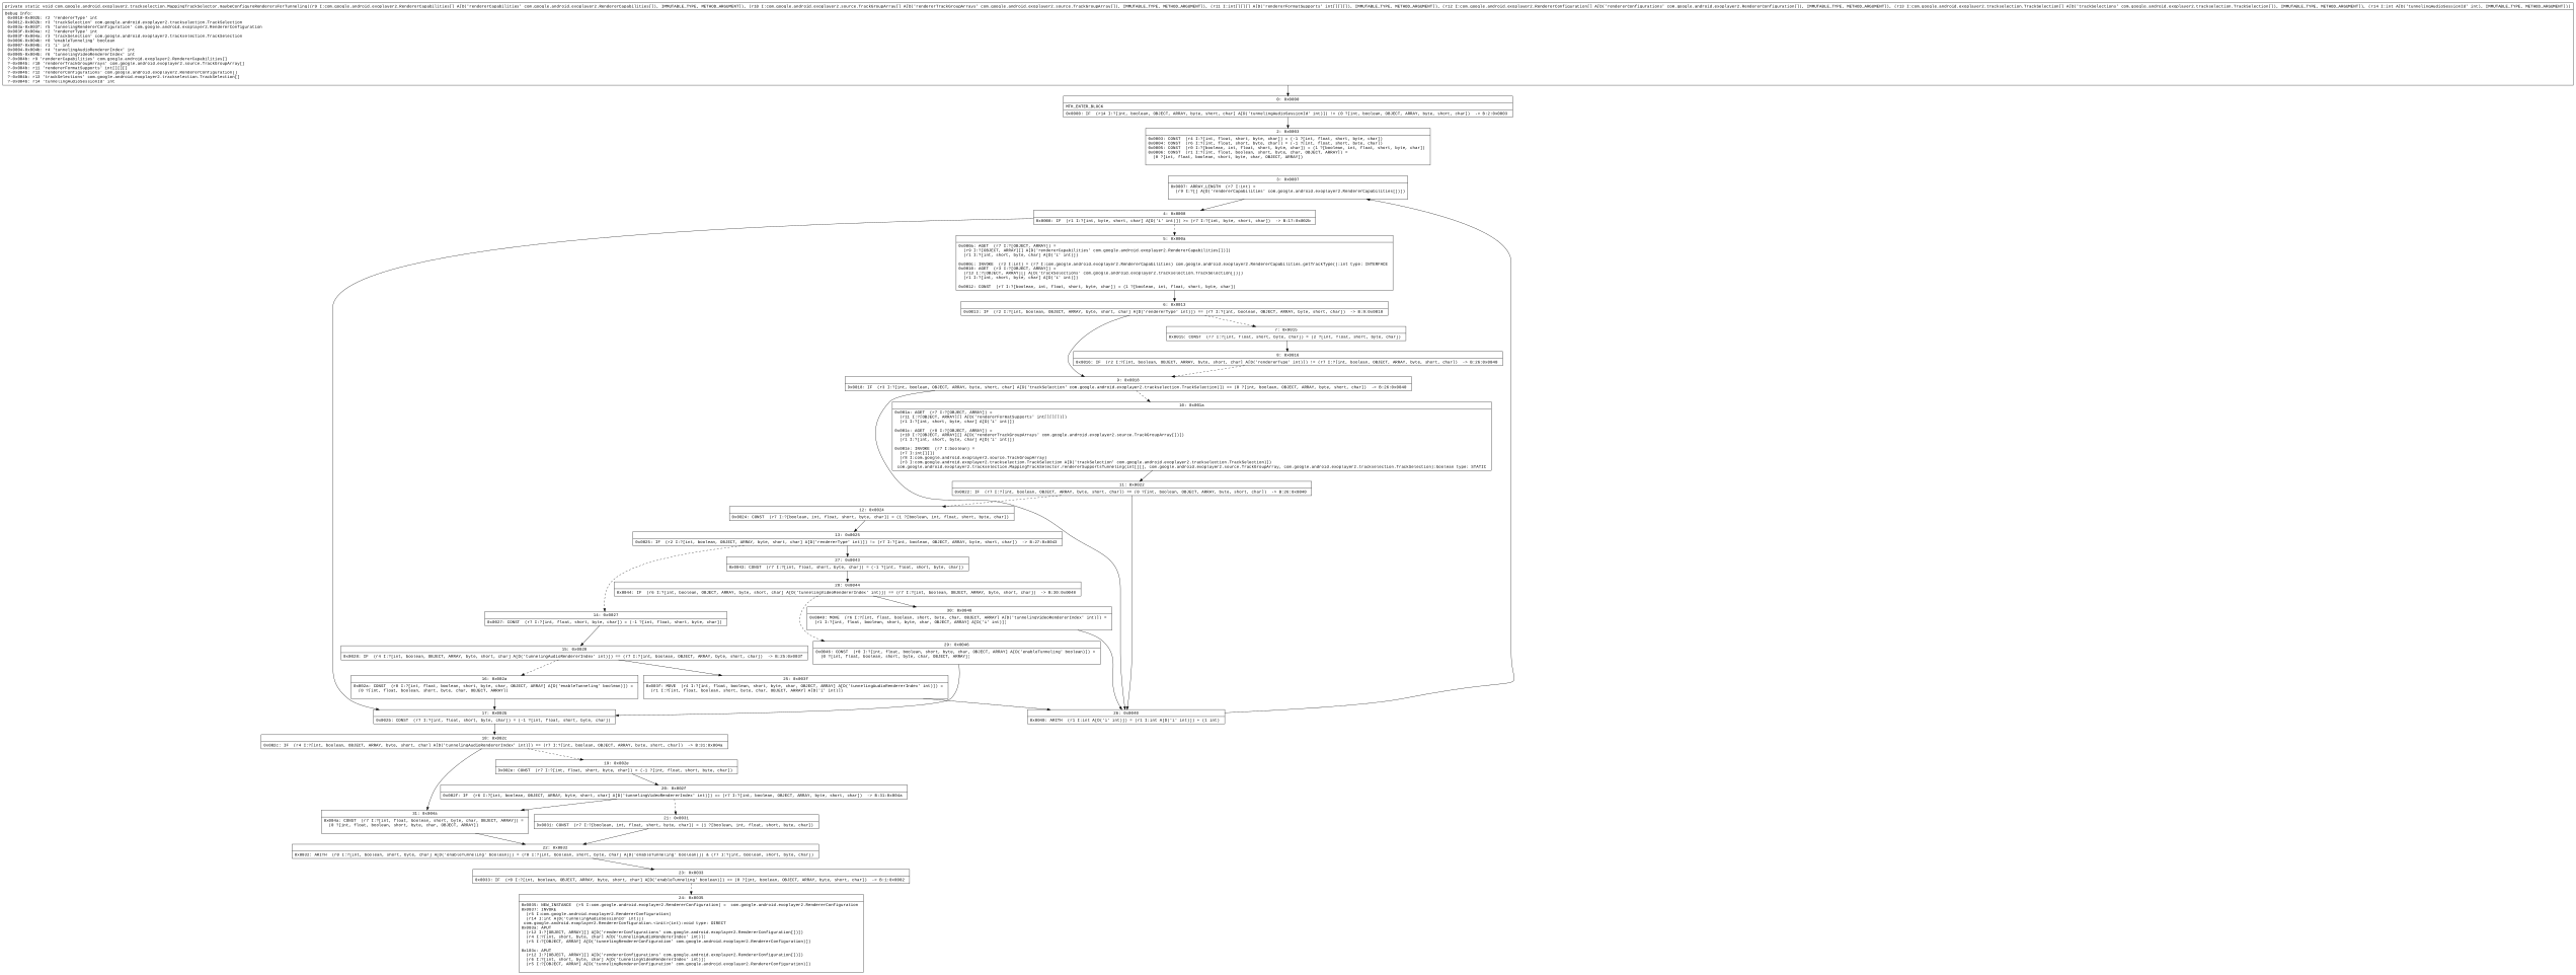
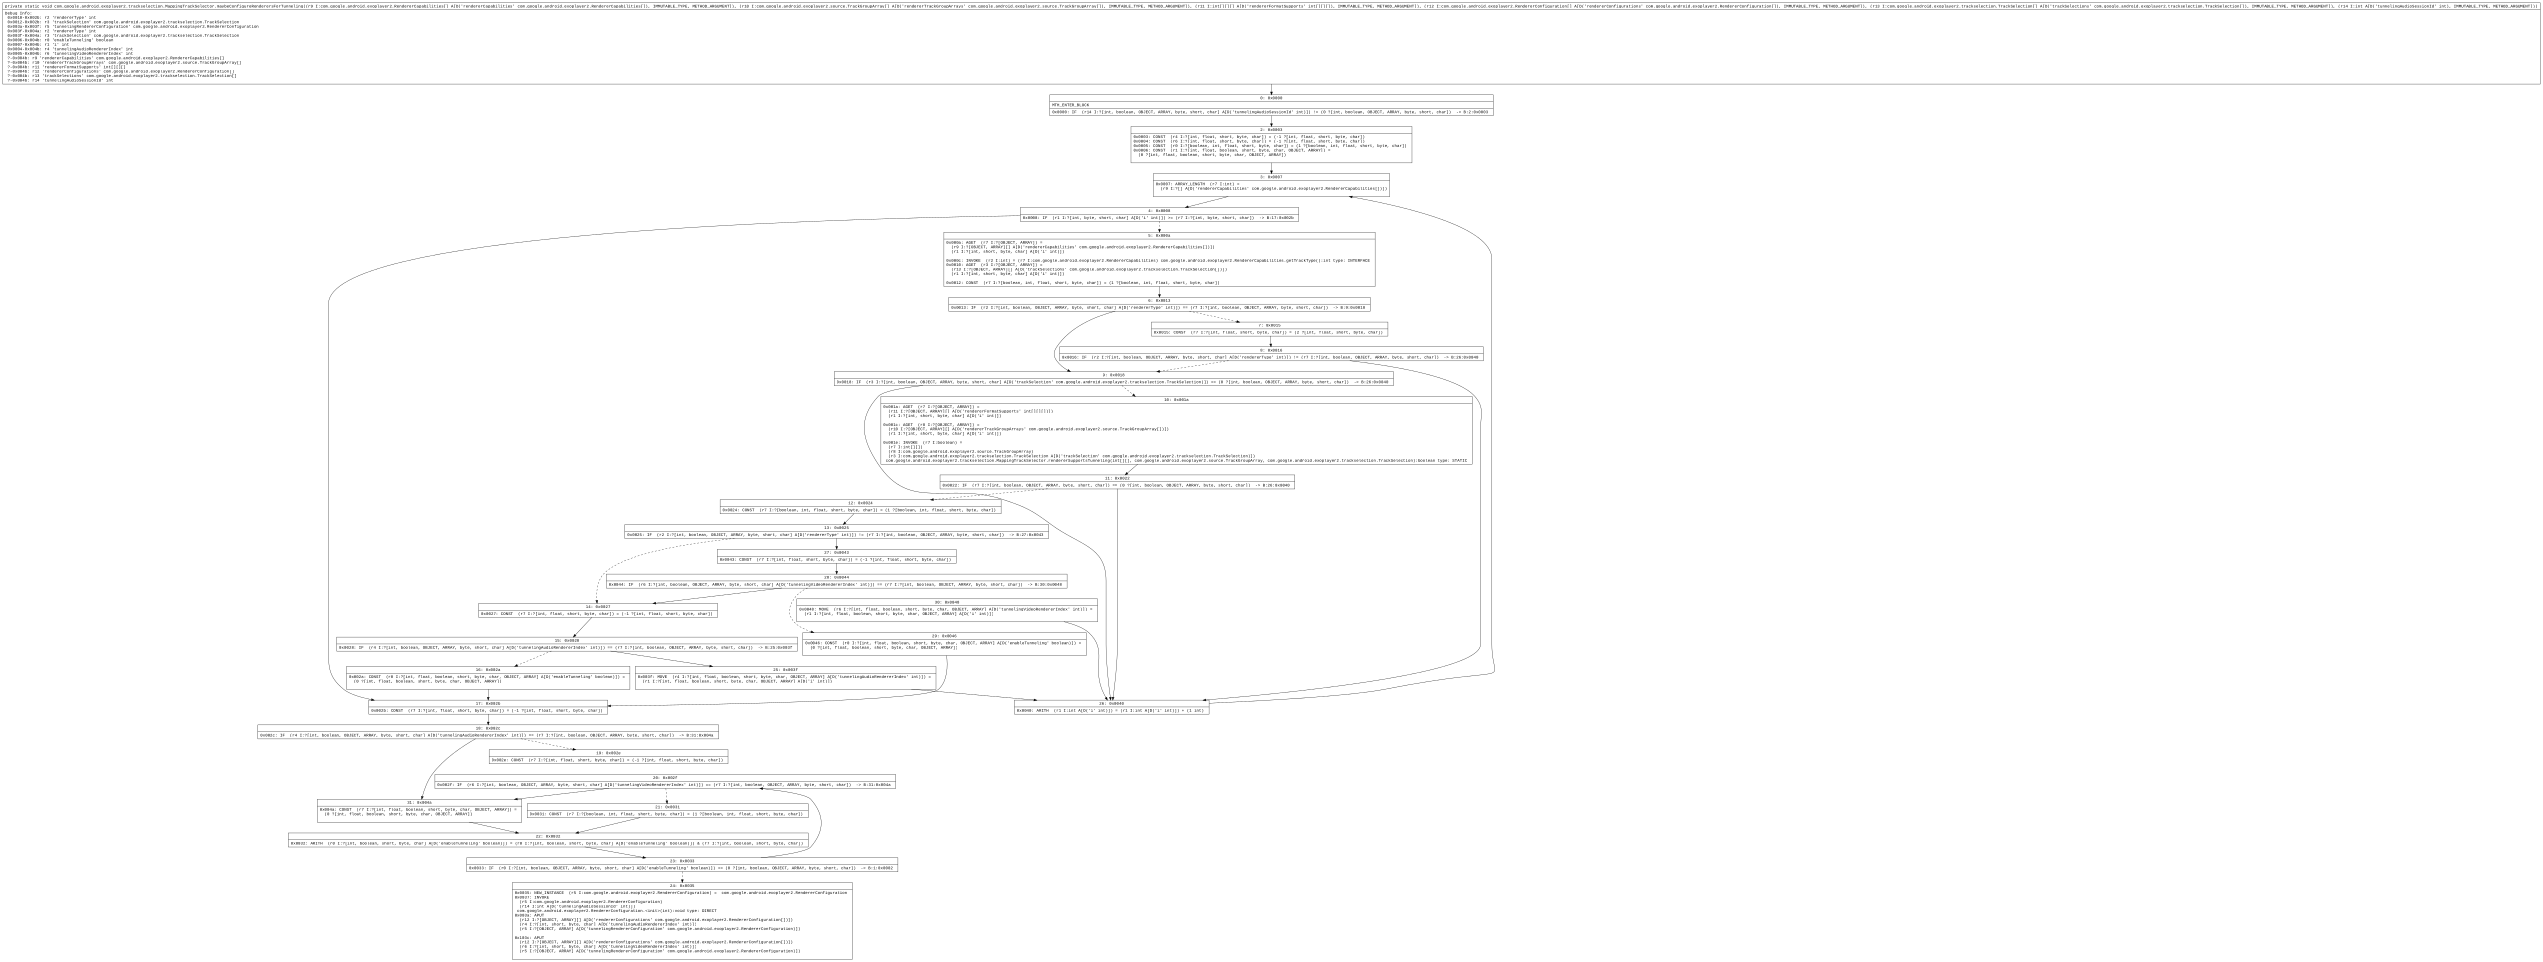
  digraph {
    fontname="Liberation Mono"
    node [fontname="Liberation Mono" shape=record]
    edge [fontname="Liberation Mono"]
    n1 [label="{0\:\ 0x0000|MTH_ENTER_BLOCK\l|0x0000: IF  (r14 I:?[int, boolean, OBJECT, ARRAY, byte, short, char] A[D('tunnelingAudioSessionId' int)]) != (0 ?[int, boolean, OBJECT, ARRAY, byte, short, char])  \-\> B:2:0x0003 \l}"]
    n2 [label="{2\:\ 0x0003|0x0003: CONST  (r4 I:?[int, float, short, byte, char]) = (\-1 ?[int, float, short, byte, char]) \l0x0004: CONST  (r6 I:?[int, float, short, byte, char]) = (\-1 ?[int, float, short, byte, char]) \l0x0005: CONST  (r0 I:?[boolean, int, float, short, byte, char]) = (1 ?[boolean, int, float, short, byte, char]) \l0x0006: CONST  (r1 I:?[int, float, boolean, short, byte, char, OBJECT, ARRAY]) = \l  (0 ?[int, float, boolean, short, byte, char, OBJECT, ARRAY])\l \l}"]
    n3 [label="{3\:\ 0x0007|0x0007: ARRAY_LENGTH  (r7 I:int) = \l  (r9 I:?[] A[D('rendererCapabilities' com.google.android.exoplayer2.RendererCapabilities[])])\l \l}"]
    n4 [label="{4\:\ 0x0008|0x0008: IF  (r1 I:?[int, byte, short, char] A[D('i' int)]) \>= (r7 I:?[int, byte, short, char])  \-\> B:17:0x002b \l}"]
    n5 [label="{5\:\ 0x000a|0x000a: AGET  (r7 I:?[OBJECT, ARRAY]) = \l  (r9 I:?[OBJECT, ARRAY][] A[D('rendererCapabilities' com.google.android.exoplayer2.RendererCapabilities[])])\l  (r1 I:?[int, short, byte, char] A[D('i' int)])\l \l0x000c: INVOKE  (r2 I:int) = (r7 I:com.google.android.exoplayer2.RendererCapabilities) com.google.android.exoplayer2.RendererCapabilities.getTrackType():int type: INTERFACE \l0x0010: AGET  (r3 I:?[OBJECT, ARRAY]) = \l  (r13 I:?[OBJECT, ARRAY][] A[D('trackSelections' com.google.android.exoplayer2.trackselection.TrackSelection[])])\l  (r1 I:?[int, short, byte, char] A[D('i' int)])\l \l0x0012: CONST  (r7 I:?[boolean, int, float, short, byte, char]) = (1 ?[boolean, int, float, short, byte, char]) \l}"]
    n6 [label="{17\:\ 0x002b|0x002b: CONST  (r7 I:?[int, float, short, byte, char]) = (\-1 ?[int, float, short, byte, char]) \l}"]
    n7 [label="{6\:\ 0x0013|0x0013: IF  (r2 I:?[int, boolean, OBJECT, ARRAY, byte, short, char] A[D('rendererType' int)]) == (r7 I:?[int, boolean, OBJECT, ARRAY, byte, short, char])  \-\> B:9:0x0018 \l}"]
    n8 [label="{18\:\ 0x002c|0x002c: IF  (r4 I:?[int, boolean, OBJECT, ARRAY, byte, short, char] A[D('tunnelingAudioRendererIndex' int)]) == (r7 I:?[int, boolean, OBJECT, ARRAY, byte, short, char])  \-\> B:31:0x004a \l}"]
    n9 [label="{7\:\ 0x0015|0x0015: CONST  (r7 I:?[int, float, short, byte, char]) = (2 ?[int, float, short, byte, char]) \l}"]
    n10 [label="{9\:\ 0x0018|0x0018: IF  (r3 I:?[int, boolean, OBJECT, ARRAY, byte, short, char] A[D('trackSelection' com.google.android.exoplayer2.trackselection.TrackSelection)]) == (0 ?[int, boolean, OBJECT, ARRAY, byte, short, char])  \-\> B:26:0x0040 \l}"]
    n11 [label="{8\:\ 0x0016|0x0016: IF  (r2 I:?[int, boolean, OBJECT, ARRAY, byte, short, char] A[D('rendererType' int)]) != (r7 I:?[int, boolean, OBJECT, ARRAY, byte, short, char])  \-\> B:26:0x0040 \l}"]
    n12 [label="{26\:\ 0x0040|0x0040: ARITH  (r1 I:int A[D('i' int)]) = (r1 I:int A[D('i' int)]) + (1 int) \l}"]
    n13 [label="{10\:\ 0x001a|0x001a: AGET  (r7 I:?[OBJECT, ARRAY]) = \l  (r11 I:?[OBJECT, ARRAY][] A[D('rendererFormatSupports' int[][][])])\l  (r1 I:?[int, short, byte, char] A[D('i' int)])\l \l0x001c: AGET  (r8 I:?[OBJECT, ARRAY]) = \l  (r10 I:?[OBJECT, ARRAY][] A[D('rendererTrackGroupArrays' com.google.android.exoplayer2.source.TrackGroupArray[])])\l  (r1 I:?[int, short, byte, char] A[D('i' int)])\l \l0x001e: INVOKE  (r7 I:boolean) = \l  (r7 I:int[][])\l  (r8 I:com.google.android.exoplayer2.source.TrackGroupArray)\l  (r3 I:com.google.android.exoplayer2.trackselection.TrackSelection A[D('trackSelection' com.google.android.exoplayer2.trackselection.TrackSelection)])\l com.google.android.exoplayer2.trackselection.MappingTrackSelector.rendererSupportsTunneling(int[][], com.google.android.exoplayer2.source.TrackGroupArray, com.google.android.exoplayer2.trackselection.TrackSelection):boolean type: STATIC \l}"]
    n14 [label="{11\:\ 0x0022|0x0022: IF  (r7 I:?[int, boolean, OBJECT, ARRAY, byte, short, char]) == (0 ?[int, boolean, OBJECT, ARRAY, byte, short, char])  \-\> B:26:0x0040 \l}"]
    n15 [label="{12\:\ 0x0024|0x0024: CONST  (r7 I:?[boolean, int, float, short, byte, char]) = (1 ?[boolean, int, float, short, byte, char]) \l}"]
    n16 [label="{13\:\ 0x0025|0x0025: IF  (r2 I:?[int, boolean, OBJECT, ARRAY, byte, short, char] A[D('rendererType' int)]) != (r7 I:?[int, boolean, OBJECT, ARRAY, byte, short, char])  \-\> B:27:0x0043 \l}"]
    n17 [label="{14\:\ 0x0027|0x0027: CONST  (r7 I:?[int, float, short, byte, char]) = (\-1 ?[int, float, short, byte, char]) \l}"]
    n18 [label="{27\:\ 0x0043|0x0043: CONST  (r7 I:?[int, float, short, byte, char]) = (\-1 ?[int, float, short, byte, char]) \l}"]
    n19 [label="{15\:\ 0x0028|0x0028: IF  (r4 I:?[int, boolean, OBJECT, ARRAY, byte, short, char] A[D('tunnelingAudioRendererIndex' int)]) == (r7 I:?[int, boolean, OBJECT, ARRAY, byte, short, char])  \-\> B:25:0x003f \l}"]
    n20 [label="{28\:\ 0x0044|0x0044: IF  (r6 I:?[int, boolean, OBJECT, ARRAY, byte, short, char] A[D('tunnelingVideoRendererIndex' int)]) == (r7 I:?[int, boolean, OBJECT, ARRAY, byte, short, char])  \-\> B:30:0x0048 \l}"]
    n21 [label="{16\:\ 0x002a|0x002a: CONST  (r0 I:?[int, float, boolean, short, byte, char, OBJECT, ARRAY] A[D('enableTunneling' boolean)]) = \l  (0 ?[int, float, boolean, short, byte, char, OBJECT, ARRAY])\l \l}"]
    n22 [label="{25\:\ 0x003f|0x003f: MOVE  (r4 I:?[int, float, boolean, short, byte, char, OBJECT, ARRAY] A[D('tunnelingAudioRendererIndex' int)]) = \l  (r1 I:?[int, float, boolean, short, byte, char, OBJECT, ARRAY] A[D('i' int)])\l \l}"]
    n23 [label="{19\:\ 0x002e|0x002e: CONST  (r7 I:?[int, float, short, byte, char]) = (\-1 ?[int, float, short, byte, char]) \l}"]
    n24 [label="{31\:\ 0x004a|0x004a: CONST  (r7 I:?[int, float, boolean, short, byte, char, OBJECT, ARRAY]) = \l  (0 ?[int, float, boolean, short, byte, char, OBJECT, ARRAY])\l \l}"]
    n25 [label="{20\:\ 0x002f|0x002f: IF  (r6 I:?[int, boolean, OBJECT, ARRAY, byte, short, char] A[D('tunnelingVideoRendererIndex' int)]) == (r7 I:?[int, boolean, OBJECT, ARRAY, byte, short, char])  \-\> B:31:0x004a \l}"]
    n26 [label="{22\:\ 0x0032|0x0032: ARITH  (r0 I:?[int, boolean, short, byte, char] A[D('enableTunneling' boolean)]) = (r0 I:?[int, boolean, short, byte, char] A[D('enableTunneling' boolean)]) & (r7 I:?[int, boolean, short, byte, char]) \l}"]
    n27 [label="{21\:\ 0x0031|0x0031: CONST  (r7 I:?[boolean, int, float, short, byte, char]) = (1 ?[boolean, int, float, short, byte, char]) \l}"]
    n28 [label="{23\:\ 0x0033|0x0033: IF  (r0 I:?[int, boolean, OBJECT, ARRAY, byte, short, char] A[D('enableTunneling' boolean)]) == (0 ?[int, boolean, OBJECT, ARRAY, byte, short, char])  \-\> B:1:0x0002 \l}"]
    n29 [label="{24\:\ 0x0035|0x0035: NEW_INSTANCE  (r5 I:com.google.android.exoplayer2.RendererConfiguration) =  com.google.android.exoplayer2.RendererConfiguration \l0x0037: INVOKE  \l  (r5 I:com.google.android.exoplayer2.RendererConfiguration)\l  (r14 I:int A[D('tunnelingAudioSessionId' int)])\l com.google.android.exoplayer2.RendererConfiguration.\<init\>(int):void type: DIRECT \l0x003a: APUT  \l  (r12 I:?[OBJECT, ARRAY][] A[D('rendererConfigurations' com.google.android.exoplayer2.RendererConfiguration[])])\l  (r4 I:?[int, short, byte, char] A[D('tunnelingAudioRendererIndex' int)])\l  (r5 I:?[OBJECT, ARRAY] A[D('tunnelingRendererConfiguration' com.google.android.exoplayer2.RendererConfiguration)])\l \l0x103c: APUT  \l  (r12 I:?[OBJECT, ARRAY][] A[D('rendererConfigurations' com.google.android.exoplayer2.RendererConfiguration[])])\l  (r6 I:?[int, short, byte, char] A[D('tunnelingVideoRendererIndex' int)])\l  (r5 I:?[OBJECT, ARRAY] A[D('tunnelingRendererConfiguration' com.google.android.exoplayer2.RendererConfiguration)])\l \l}"]
    n30 [label="{29\:\ 0x0046|0x0046: CONST  (r0 I:?[int, float, boolean, short, byte, char, OBJECT, ARRAY] A[D('enableTunneling' boolean)]) = \l  (0 ?[int, float, boolean, short, byte, char, OBJECT, ARRAY])\l \l}"]
    n31 [label="{30\:\ 0x0048|0x0048: MOVE  (r6 I:?[int, float, boolean, short, byte, char, OBJECT, ARRAY] A[D('tunnelingVideoRendererIndex' int)]) = \l  (r1 I:?[int, float, boolean, short, byte, char, OBJECT, ARRAY] A[D('i' int)])\l \l}"]
    n32 [label="{private static void com.google.android.exoplayer2.trackselection.MappingTrackSelector.maybeConfigureRenderersForTunneling((r9 I:com.google.android.exoplayer2.RendererCapabilities[] A[D('rendererCapabilities' com.google.android.exoplayer2.RendererCapabilities[]), IMMUTABLE_TYPE, METHOD_ARGUMENT]), (r10 I:com.google.android.exoplayer2.source.TrackGroupArray[] A[D('rendererTrackGroupArrays' com.google.android.exoplayer2.source.TrackGroupArray[]), IMMUTABLE_TYPE, METHOD_ARGUMENT]), (r11 I:int[][][] A[D('rendererFormatSupports' int[][][]), IMMUTABLE_TYPE, METHOD_ARGUMENT]), (r12 I:com.google.android.exoplayer2.RendererConfiguration[] A[D('rendererConfigurations' com.google.android.exoplayer2.RendererConfiguration[]), IMMUTABLE_TYPE, METHOD_ARGUMENT]), (r13 I:com.google.android.exoplayer2.trackselection.TrackSelection[] A[D('trackSelections' com.google.android.exoplayer2.trackselection.TrackSelection[]), IMMUTABLE_TYPE, METHOD_ARGUMENT]), (r14 I:int A[D('tunnelingAudioSessionId' int), IMMUTABLE_TYPE, METHOD_ARGUMENT]))  | Debug Info:\l  0x0010\-0x002b: r2 'rendererType' int\l  0x0012\-0x002b: r3 'trackSelection' com.google.android.exoplayer2.trackselection.TrackSelection\l  0x003a\-0x003f: r5 'tunnelingRendererConfiguration' com.google.android.exoplayer2.RendererConfiguration\l  0x003f\-0x004a: r2 'rendererType' int\l  0x003f\-0x004a: r3 'trackSelection' com.google.android.exoplayer2.trackselection.TrackSelection\l  0x0006\-0x004b: r0 'enableTunneling' boolean\l  0x0007\-0x004b: r1 'i' int\l  0x0004\-0x004b: r4 'tunnelingAudioRendererIndex' int\l  0x0005\-0x004b: r6 'tunnelingVideoRendererIndex' int\l  ?\-0x004b: r9 'rendererCapabilities' com.google.android.exoplayer2.RendererCapabilities[]\l  ?\-0x004b: r10 'rendererTrackGroupArrays' com.google.android.exoplayer2.source.TrackGroupArray[]\l  ?\-0x004b: r11 'rendererFormatSupports' int[][][]\l  ?\-0x004b: r12 'rendererConfigurations' com.google.android.exoplayer2.RendererConfiguration[]\l  ?\-0x004b: r13 'trackSelections' com.google.android.exoplayer2.trackselection.TrackSelection[]\l  ?\-0x004b: r14 'tunnelingAudioSessionId' int\l}"]
    n1 -> n2
+   n2 -> n3
    n3 -> n4
    n4 -> n5 [style=dashed]
    n4 -> n6
    n5 -> n7
    n6 -> n8
    n7 -> n9 [style=dashed]
    n7 -> n10
    n8 -> n23 [style=dashed]
    n8 -> n24
    n9 -> n11
    n10 -> n12
    n10 -> n13 [style=dashed]
    n11 -> n10 [style=dashed]
+   n11 -> n12
    n12 -> n3
    n13 -> n14
    n14 -> n12
    n14 -> n15 [style=dashed]
    n15 -> n16
    n16 -> n17 [style=dashed]
    n16 -> n18
    n17 -> n19
    n18 -> n20
    n19 -> n21 [style=dashed]
    n19 -> n22
    n20 -> n30 [style=dashed]
-   n20 -> n31
+   n20 -> n17
    n21 -> n6
    n22 -> n12
-   n23 -> n25
+   n28 -> n25
    n24 -> n26
    n25 -> n24
    n25 -> n27 [style=dashed]
    n26 -> n28
    n27 -> n26
    n28 -> n29 [style=dashed]
    n30 -> n6
    n31 -> n12
    n32 -> n1
  }
